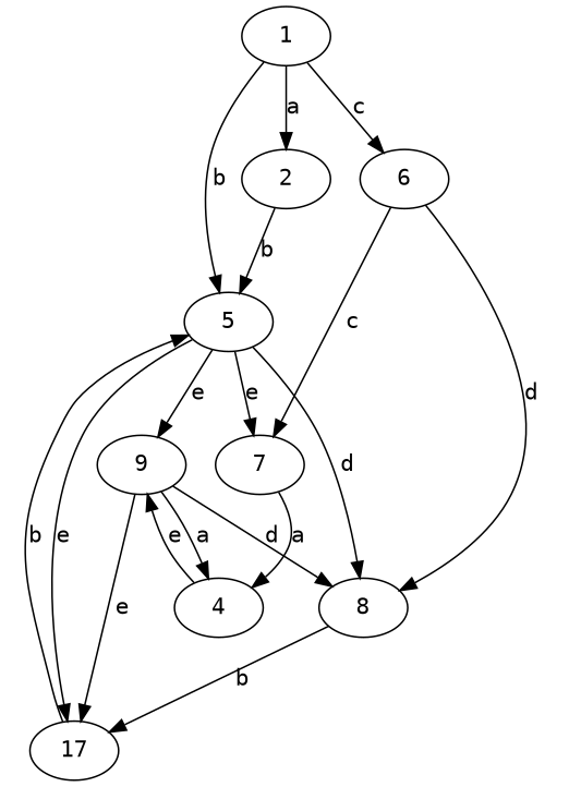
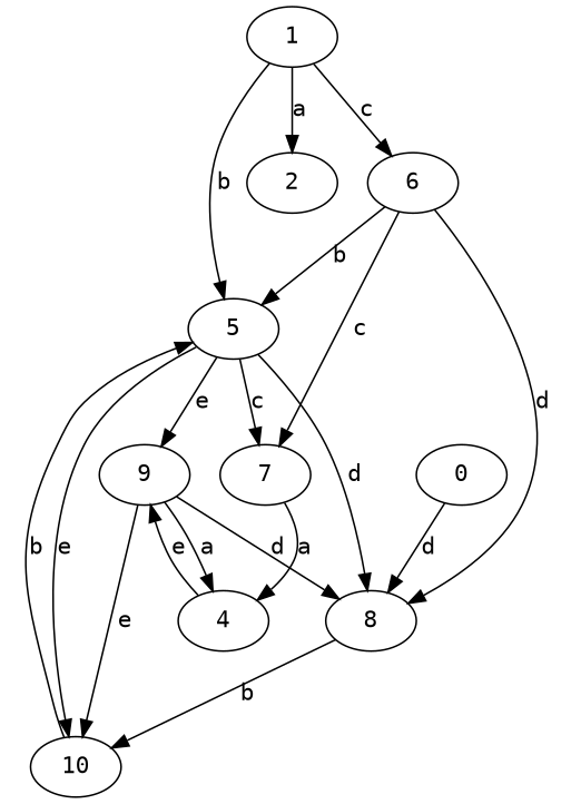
  strict digraph {
    fontname="DejaVu Sans Mono"
    node [fontname="DejaVu Sans Mono"]
    edge [fontname="DejaVu Sans Mono"]
    1
    2
    5
    6
    8
    9
    7
-   10 [label=17]
+   10
+   0
    n10 [label=4]
    1 -> 2 [label=a]
    1 -> 5 [label=b]
    1 -> 6 [label=c]
    5 -> 8 [label=d]
    5 -> 9 [label=e]
-   5 -> 7 [label=e]
+   5 -> 7 [label=c]
    5 -> 10 [label=e]
-   2 -> 5 [label=b]
+   6 -> 5 [label=b]
    6 -> 8 [label=d]
    6 -> 7 [label=c]
    8 -> 10 [label=b]
    9 -> 8 [label=d]
    9 -> 10 [label=e]
    9 -> n10 [label=a]
    7 -> n10 [label=a]
    10 -> 5 [label=b]
+   0 -> 8 [label=d]
    n10 -> 9 [label=e]
  }
